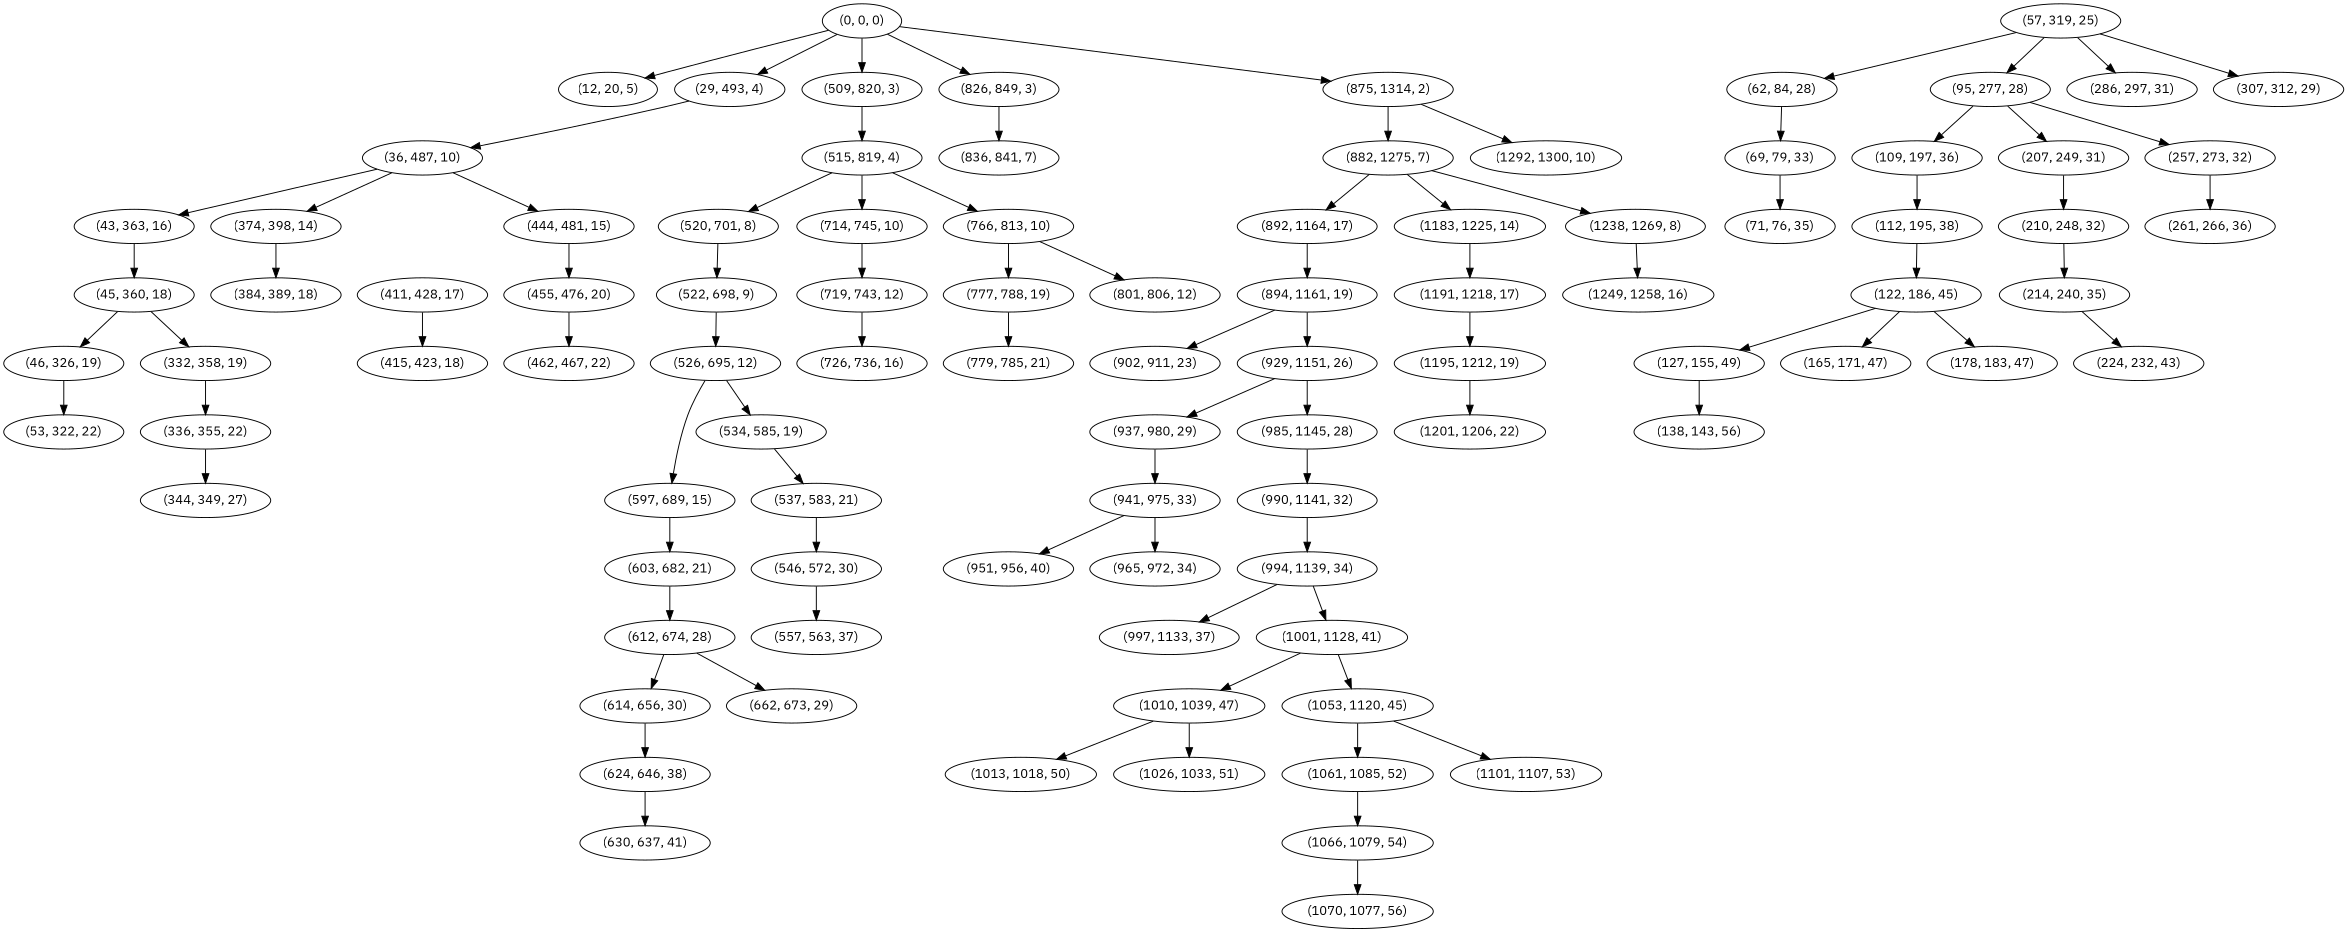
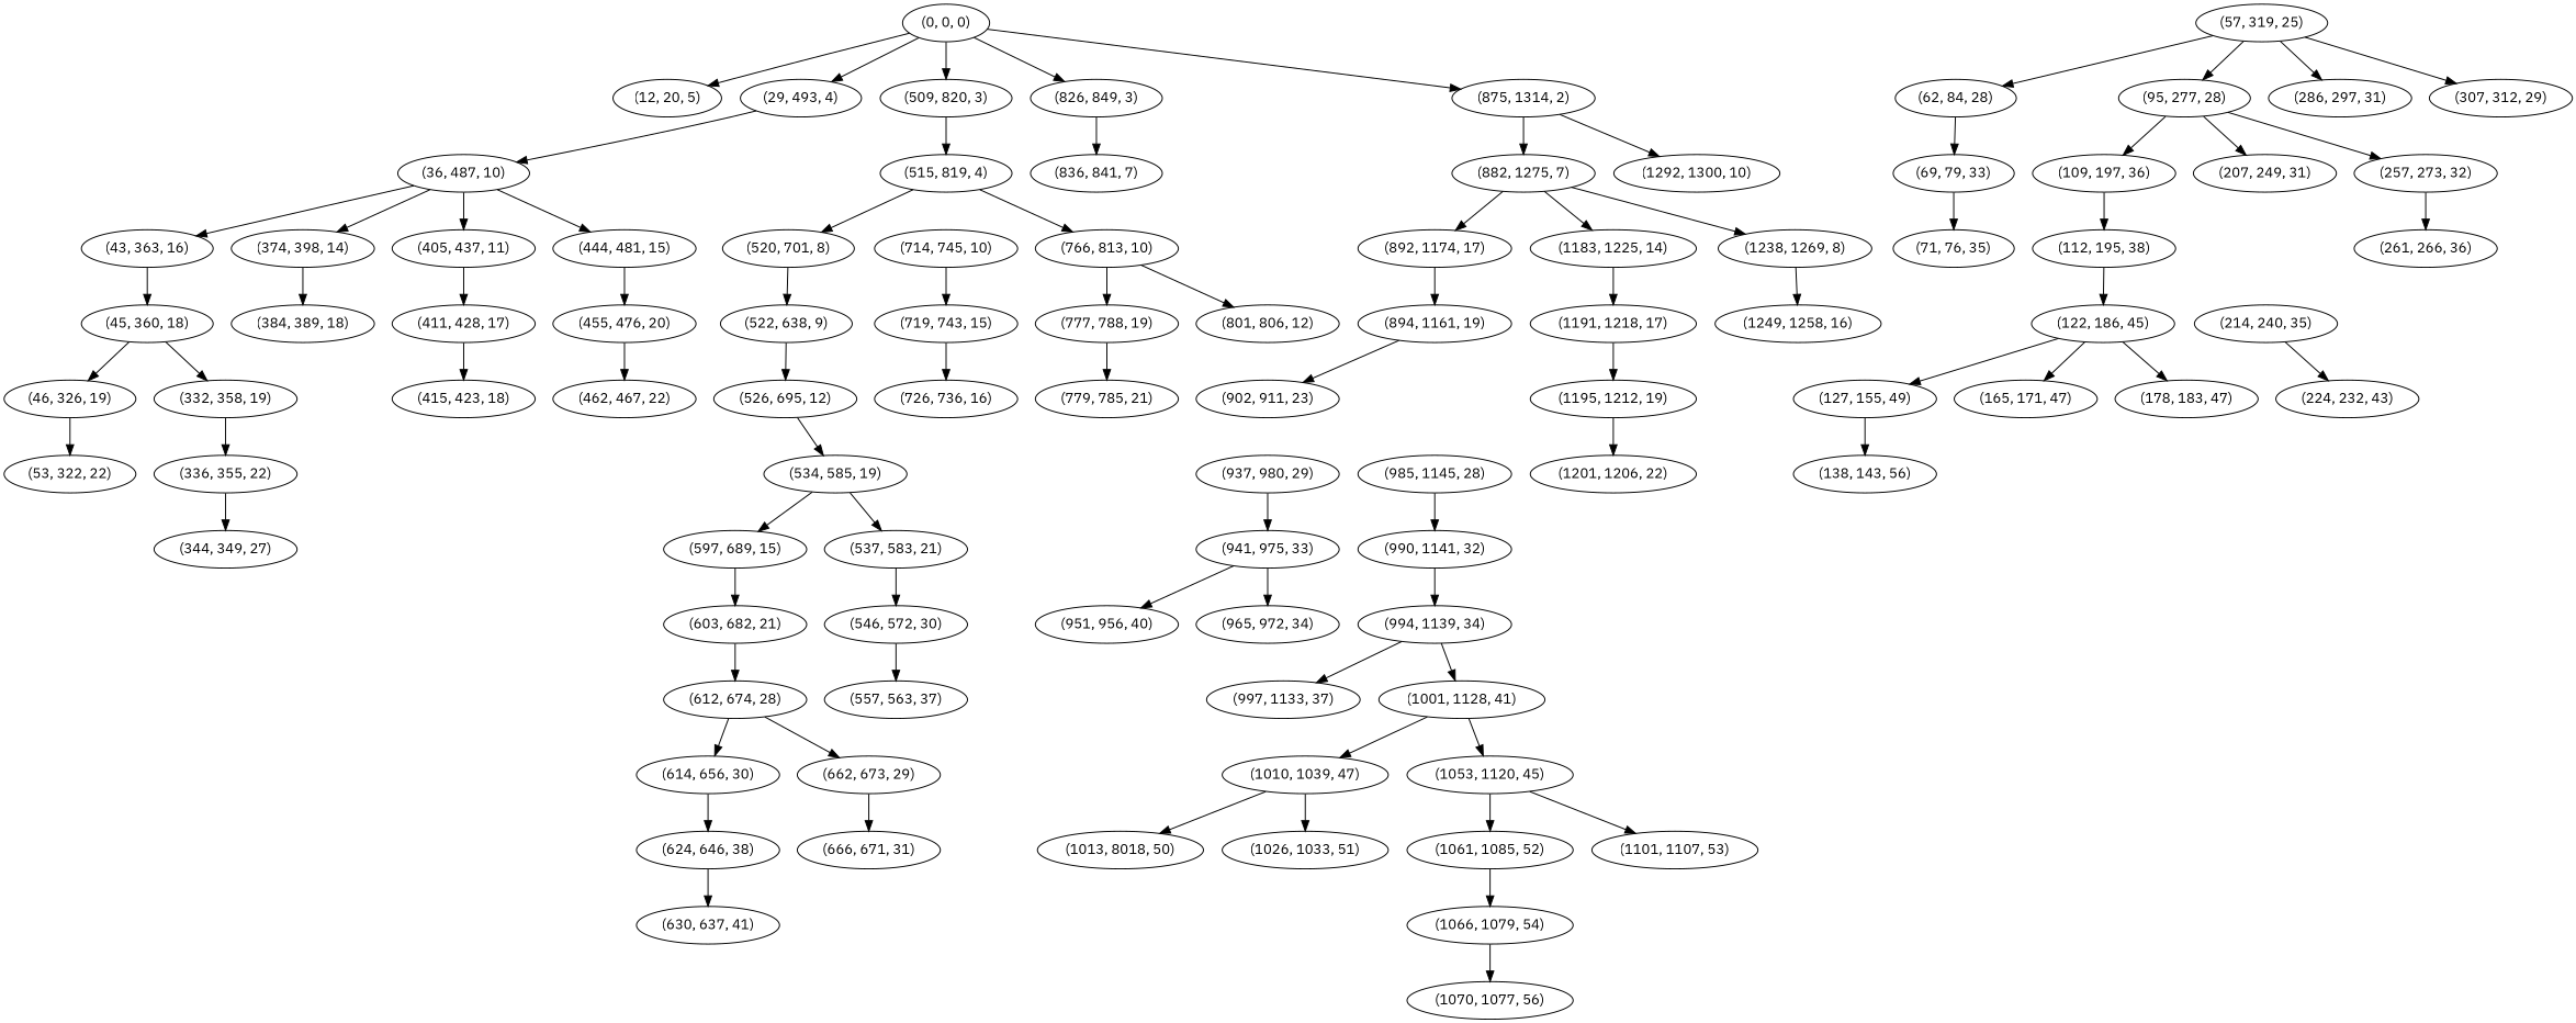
  digraph {
    fontname="IBM Plex Sans"
    node [fontname="IBM Plex Sans"]
    edge [fontname="IBM Plex Sans"]
    "(0, 0, 0)"
    "(12, 20, 5)"
    "(29, 493, 4)"
    "(509, 820, 3)"
    "(826, 849, 3)"
    "(875, 1314, 2)"
    "(36, 487, 10)"
    "(515, 819, 4)"
    "(836, 841, 7)"
    "(882, 1275, 7)"
    "(1292, 1300, 10)"
    "(43, 363, 16)"
    "(374, 398, 14)"
+   "(405, 437, 11)"
    "(444, 481, 15)"
    "(45, 360, 18)"
    "(384, 389, 18)"
    "(411, 428, 17)"
    "(455, 476, 20)"
    "(46, 326, 19)"
    "(332, 358, 19)"
    "(53, 322, 22)"
    "(336, 355, 22)"
    "(57, 319, 25)"
    "(62, 84, 28)"
    "(95, 277, 28)"
    "(286, 297, 31)"
    "(307, 312, 29)"
    "(69, 79, 33)"
    "(109, 197, 36)"
    "(207, 249, 31)"
    "(257, 273, 32)"
    "(71, 76, 35)"
    "(112, 195, 38)"
-   "(210, 248, 32)"
    "(261, 266, 36)"
    "(122, 186, 45)"
    "(127, 155, 49)"
    "(165, 171, 47)"
    "(178, 183, 47)"
    "(138, 143, 56)"
    "(214, 240, 35)"
    "(224, 232, 43)"
    "(344, 349, 27)"
    "(415, 423, 18)"
    "(462, 467, 22)"
    "(520, 701, 8)"
    "(714, 745, 10)"
    "(766, 813, 10)"
-   "(522, 698, 9)"
-   "(719, 743, 12)"
+   "(522, 698, 9)" [label="(522, 638, 9)"]
+   "(719, 743, 12)" [label="(719, 743, 15)"]
    "(777, 788, 19)"
    "(801, 806, 12)"
    "(526, 695, 12)"
    "(534, 585, 19)"
    "(597, 689, 15)"
    "(537, 583, 21)"
    "(603, 682, 21)"
    "(546, 572, 30)"
    "(557, 563, 37)"
    "(612, 674, 28)"
    "(614, 656, 30)"
    "(662, 673, 29)"
    "(624, 646, 38)"
+   "(666, 671, 31)"
    "(630, 637, 41)"
    "(726, 736, 16)"
    "(779, 785, 21)"
-   "(892, 1164, 17)"
+   "(892, 1164, 17)" [label="(892, 1174, 17)"]
    "(1183, 1225, 14)"
    "(1238, 1269, 8)"
    "(894, 1161, 19)"
    "(1191, 1218, 17)"
    "(1249, 1258, 16)"
    "(902, 911, 23)"
-   "(929, 1151, 26)"
    "(937, 980, 29)"
    "(985, 1145, 28)"
    "(941, 975, 33)"
    "(990, 1141, 32)"
    "(951, 956, 40)"
    "(965, 972, 34)"
    "(994, 1139, 34)"
    "(997, 1133, 37)"
    "(1001, 1128, 41)"
    "(1010, 1039, 47)"
    "(1053, 1120, 45)"
-   "(1013, 1018, 50)"
+   "(1013, 1018, 50)" [label="(1013, 8018, 50)"]
    "(1026, 1033, 51)"
    "(1061, 1085, 52)"
    "(1101, 1107, 53)"
    "(1066, 1079, 54)"
    "(1070, 1077, 56)"
    "(1195, 1212, 19)"
    "(1201, 1206, 22)"
    "(0, 0, 0)" -> "(12, 20, 5)"
    "(0, 0, 0)" -> "(29, 493, 4)"
    "(0, 0, 0)" -> "(509, 820, 3)"
    "(0, 0, 0)" -> "(826, 849, 3)"
    "(0, 0, 0)" -> "(875, 1314, 2)"
    "(29, 493, 4)" -> "(36, 487, 10)"
    "(509, 820, 3)" -> "(515, 819, 4)"
    "(826, 849, 3)" -> "(836, 841, 7)"
    "(875, 1314, 2)" -> "(882, 1275, 7)"
    "(875, 1314, 2)" -> "(1292, 1300, 10)"
    "(36, 487, 10)" -> "(43, 363, 16)"
    "(36, 487, 10)" -> "(374, 398, 14)"
+   "(36, 487, 10)" -> "(405, 437, 11)"
    "(36, 487, 10)" -> "(444, 481, 15)"
    "(515, 819, 4)" -> "(520, 701, 8)"
-   "(515, 819, 4)" -> "(714, 745, 10)"
    "(515, 819, 4)" -> "(766, 813, 10)"
    "(882, 1275, 7)" -> "(892, 1164, 17)"
    "(882, 1275, 7)" -> "(1183, 1225, 14)"
    "(882, 1275, 7)" -> "(1238, 1269, 8)"
    "(43, 363, 16)" -> "(45, 360, 18)"
    "(374, 398, 14)" -> "(384, 389, 18)"
+   "(405, 437, 11)" -> "(411, 428, 17)"
    "(444, 481, 15)" -> "(455, 476, 20)"
    "(45, 360, 18)" -> "(46, 326, 19)"
    "(45, 360, 18)" -> "(332, 358, 19)"
    "(411, 428, 17)" -> "(415, 423, 18)"
    "(455, 476, 20)" -> "(462, 467, 22)"
    "(46, 326, 19)" -> "(53, 322, 22)"
    "(332, 358, 19)" -> "(336, 355, 22)"
    "(336, 355, 22)" -> "(344, 349, 27)"
    "(57, 319, 25)" -> "(62, 84, 28)"
    "(57, 319, 25)" -> "(95, 277, 28)"
    "(57, 319, 25)" -> "(286, 297, 31)"
    "(57, 319, 25)" -> "(307, 312, 29)"
    "(62, 84, 28)" -> "(69, 79, 33)"
    "(95, 277, 28)" -> "(109, 197, 36)"
    "(95, 277, 28)" -> "(207, 249, 31)"
    "(95, 277, 28)" -> "(257, 273, 32)"
    "(69, 79, 33)" -> "(71, 76, 35)"
    "(109, 197, 36)" -> "(112, 195, 38)"
-   "(207, 249, 31)" -> "(210, 248, 32)"
    "(257, 273, 32)" -> "(261, 266, 36)"
    "(112, 195, 38)" -> "(122, 186, 45)"
-   "(210, 248, 32)" -> "(214, 240, 35)"
    "(122, 186, 45)" -> "(127, 155, 49)"
    "(122, 186, 45)" -> "(165, 171, 47)"
    "(122, 186, 45)" -> "(178, 183, 47)"
    "(127, 155, 49)" -> "(138, 143, 56)"
    "(214, 240, 35)" -> "(224, 232, 43)"
    "(520, 701, 8)" -> "(522, 698, 9)"
    "(714, 745, 10)" -> "(719, 743, 12)"
    "(766, 813, 10)" -> "(777, 788, 19)"
    "(766, 813, 10)" -> "(801, 806, 12)"
    "(522, 698, 9)" -> "(526, 695, 12)"
    "(719, 743, 12)" -> "(726, 736, 16)"
    "(777, 788, 19)" -> "(779, 785, 21)"
    "(526, 695, 12)" -> "(534, 585, 19)"
-   "(526, 695, 12)" -> "(597, 689, 15)"
+   "(534, 585, 19)" -> "(597, 689, 15)"
    "(534, 585, 19)" -> "(537, 583, 21)"
    "(597, 689, 15)" -> "(603, 682, 21)"
    "(537, 583, 21)" -> "(546, 572, 30)"
    "(603, 682, 21)" -> "(612, 674, 28)"
    "(546, 572, 30)" -> "(557, 563, 37)"
    "(612, 674, 28)" -> "(614, 656, 30)"
    "(612, 674, 28)" -> "(662, 673, 29)"
    "(614, 656, 30)" -> "(624, 646, 38)"
+   "(662, 673, 29)" -> "(666, 671, 31)"
    "(624, 646, 38)" -> "(630, 637, 41)"
    "(892, 1164, 17)" -> "(894, 1161, 19)"
    "(1183, 1225, 14)" -> "(1191, 1218, 17)"
    "(1238, 1269, 8)" -> "(1249, 1258, 16)"
    "(894, 1161, 19)" -> "(902, 911, 23)"
-   "(894, 1161, 19)" -> "(929, 1151, 26)"
    "(1191, 1218, 17)" -> "(1195, 1212, 19)"
-   "(929, 1151, 26)" -> "(937, 980, 29)"
-   "(929, 1151, 26)" -> "(985, 1145, 28)"
    "(937, 980, 29)" -> "(941, 975, 33)"
    "(985, 1145, 28)" -> "(990, 1141, 32)"
    "(941, 975, 33)" -> "(951, 956, 40)"
    "(941, 975, 33)" -> "(965, 972, 34)"
    "(990, 1141, 32)" -> "(994, 1139, 34)"
    "(994, 1139, 34)" -> "(997, 1133, 37)"
    "(994, 1139, 34)" -> "(1001, 1128, 41)"
    "(1001, 1128, 41)" -> "(1010, 1039, 47)"
    "(1001, 1128, 41)" -> "(1053, 1120, 45)"
    "(1010, 1039, 47)" -> "(1013, 1018, 50)"
    "(1010, 1039, 47)" -> "(1026, 1033, 51)"
    "(1053, 1120, 45)" -> "(1061, 1085, 52)"
    "(1053, 1120, 45)" -> "(1101, 1107, 53)"
    "(1061, 1085, 52)" -> "(1066, 1079, 54)"
    "(1066, 1079, 54)" -> "(1070, 1077, 56)"
    "(1195, 1212, 19)" -> "(1201, 1206, 22)"
  }
